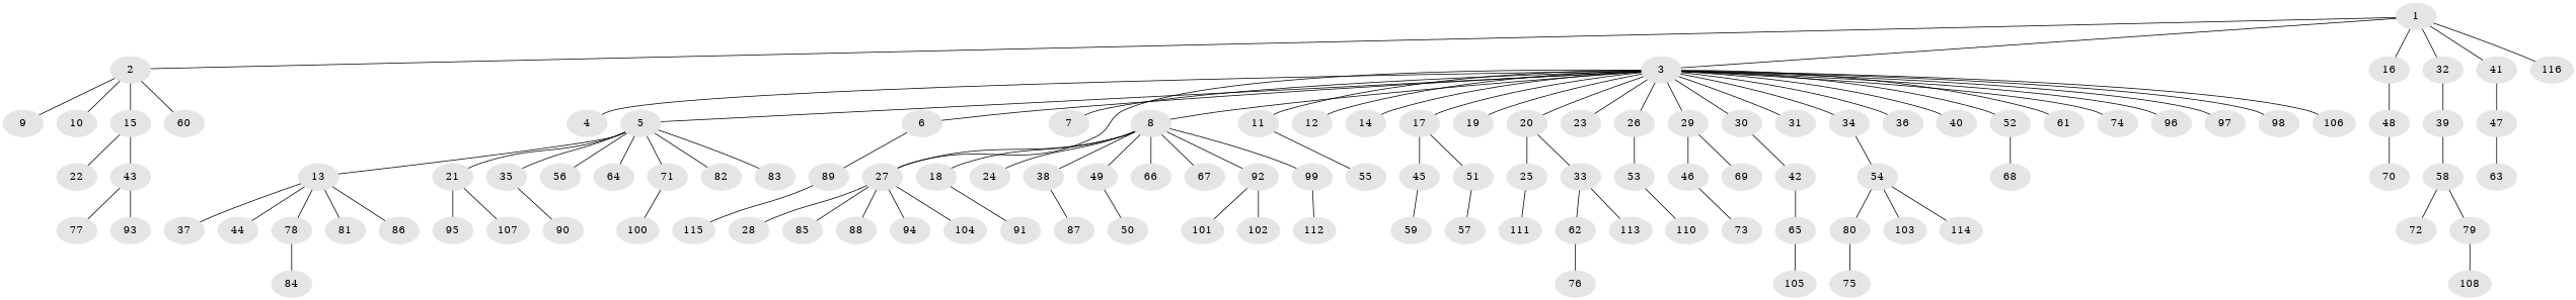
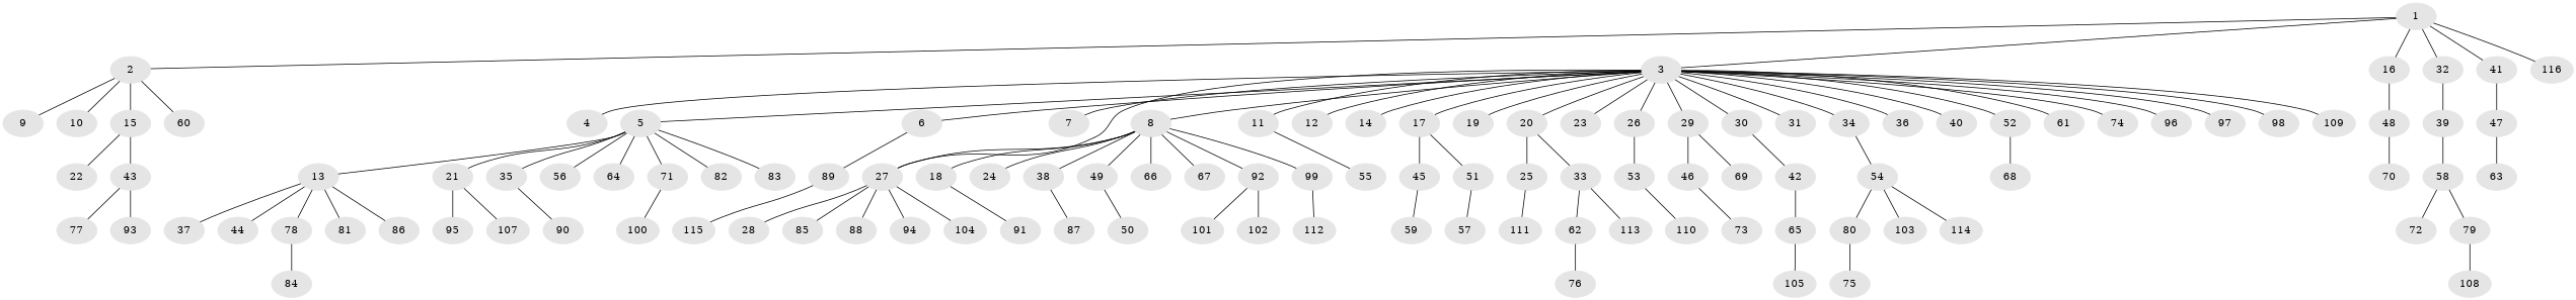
  graph {
    node [color=gray90 style=filled]
    1
    2
    3
    16
    32
    41
    n7 [label=116]
    9
    10
    15
    60
    4
    5
    6
    7
    8
    11
    12
    14
    17
    19
    20
    23
    26
    27
    29
    30
    31
    34
    36
    40
    52
    61
    74
    96
    97
    98
-   109 [label=106]
+   109
    48
    39
    47
    22
    43
    13
    21
    35
    56
    64
    71
    82
    83
    89
    18
    24
    38
    49
    66
    67
    92
    99
    55
    45
    51
    25
    33
    53
    28
    85
    88
    94
    104
    46
    69
    42
    54
    68
    37
    44
    78
    81
    86
    95
    107
    90
    100
    115
    91
    87
    50
    101
    102
    112
    84
    77
    93
    70
    59
    57
    111
    62
    113
    110
    73
    65
    58
    76
    80
    103
    114
    72
    79
    63
    105
    75
    108
    1 -- 2
    1 -- 3
    1 -- 16
    1 -- 32
    1 -- 41
    1 -- n7
    2 -- 9
    2 -- 10
    2 -- 15
    2 -- 60
    3 -- 4
    3 -- 5
    3 -- 6
    3 -- 7
    3 -- 8
    3 -- 11
    3 -- 12
    3 -- 14
    3 -- 17
    3 -- 19
    3 -- 20
    3 -- 23
    3 -- 26
    3 -- 27
    3 -- 29
    3 -- 30
    3 -- 31
    3 -- 34
    3 -- 36
    3 -- 40
    3 -- 52
    3 -- 61
    3 -- 74
    3 -- 96
    3 -- 97
    3 -- 98
    3 -- 109
    16 -- 48
    32 -- 39
    41 -- 47
    15 -- 22
    15 -- 43
    5 -- 13
    5 -- 21
    5 -- 35
    5 -- 56
    5 -- 64
    5 -- 71
    5 -- 82
    5 -- 83
    6 -- 89
    8 -- 27
    8 -- 18
    8 -- 24
    8 -- 38
    8 -- 49
    8 -- 66
    8 -- 67
    8 -- 92
    8 -- 99
    11 -- 55
    17 -- 45
    17 -- 51
    20 -- 25
    20 -- 33
    26 -- 53
    27 -- 28
    27 -- 85
    27 -- 88
    27 -- 94
    27 -- 104
    29 -- 46
    29 -- 69
    30 -- 42
    34 -- 54
    52 -- 68
    48 -- 70
    39 -- 58
    47 -- 63
    43 -- 77
    43 -- 93
    13 -- 37
    13 -- 44
    13 -- 78
    13 -- 81
    13 -- 86
    21 -- 95
    21 -- 107
    35 -- 90
    71 -- 100
    89 -- 115
    18 -- 91
    38 -- 87
    49 -- 50
    92 -- 101
    92 -- 102
    99 -- 112
    45 -- 59
    51 -- 57
    25 -- 111
    33 -- 62
    33 -- 113
    53 -- 110
    46 -- 73
    42 -- 65
    54 -- 80
    54 -- 103
    54 -- 114
    78 -- 84
    62 -- 76
    65 -- 105
    58 -- 72
    58 -- 79
    80 -- 75
    79 -- 108
  }
